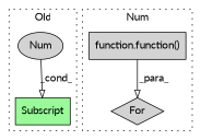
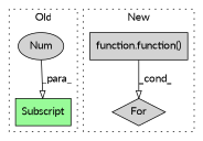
  digraph {
    fontname=Lato
    node [fillcolor=lightgrey fontname=Lato shape=box style=filled]
    edge [arrowhead=onormal fontname=Lato]
    n1 [a=63 fillcolor=palegreen l="17,0" label=Subscript s="919,0"]
    n2 [a=76 l=1 label=Num s=934 shape=ellipse]
    n3 [a=75 l="10,1" label="function.function()" s="850,874"]
    n4 [a=107 l="4,14" label=For s="831,875" shape=diamond]
    subgraph cluster_1 {
      label=Old
      style=dotted
      n1
      n2
    }
    subgraph cluster_2 {
-     label=Num
+     label=New
      style=dotted
      n3
      n4
    }
-   n2 -> n1 [label=_cond_]
-   n3 -> n4 [label=_para_]
+   n2 -> n1 [label=_para_]
+   n3 -> n4 [label=_cond_]
  }
